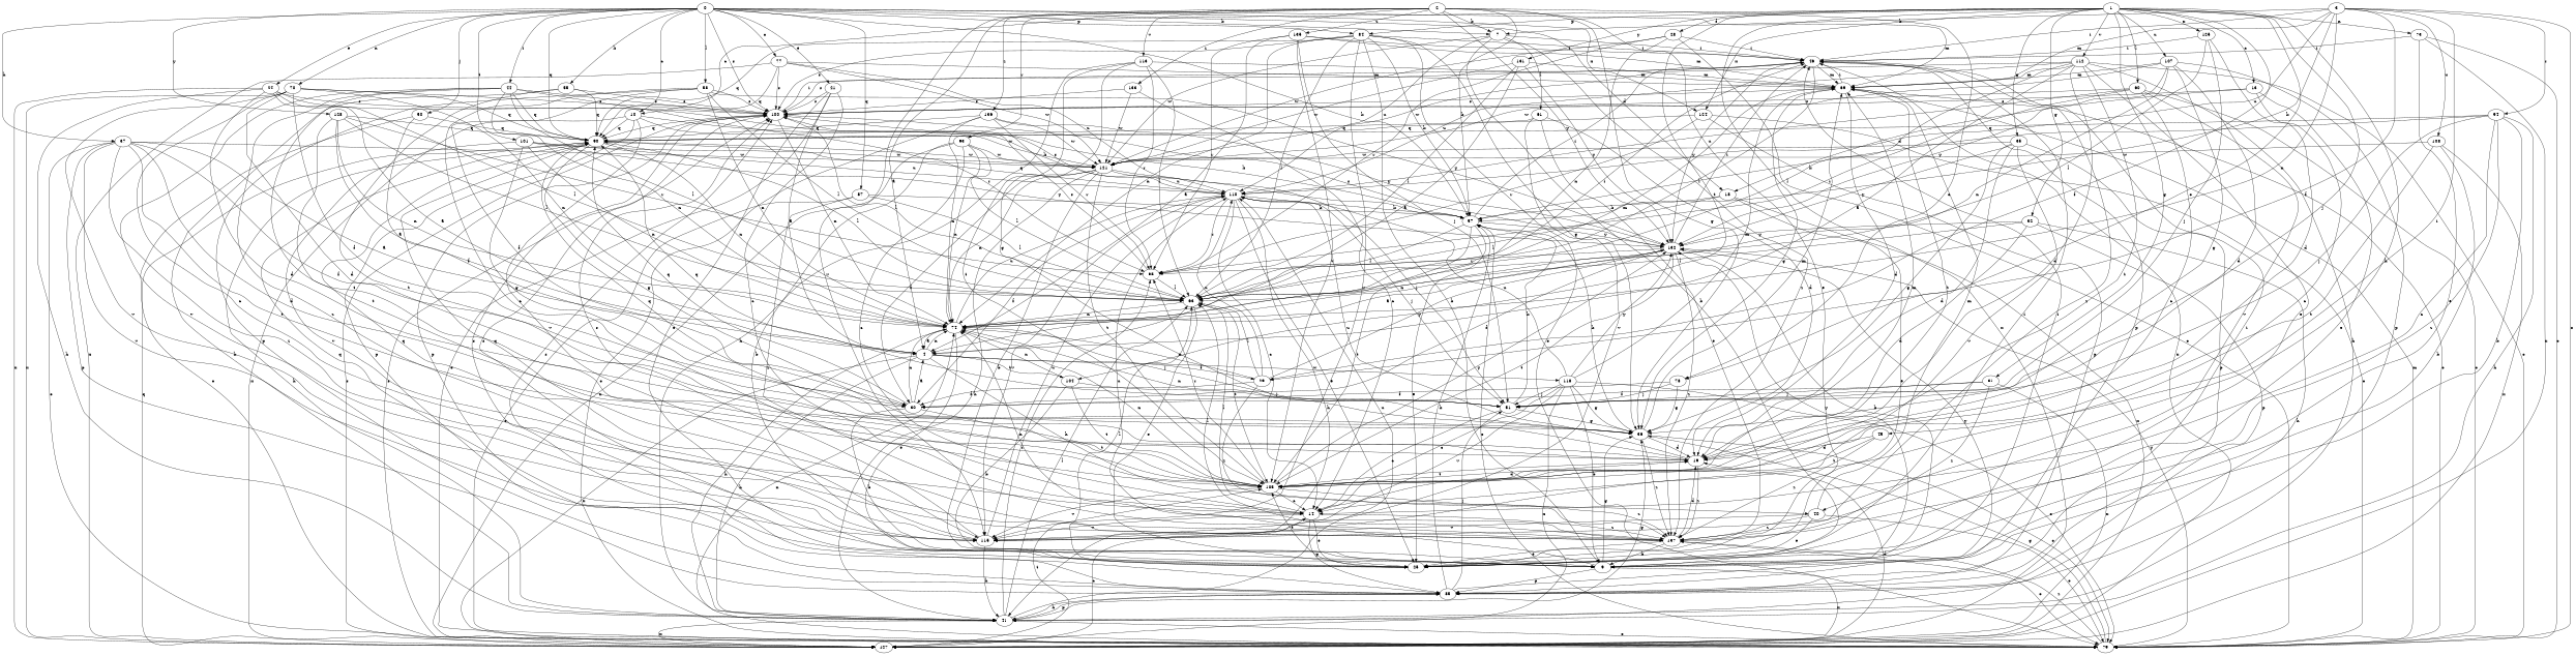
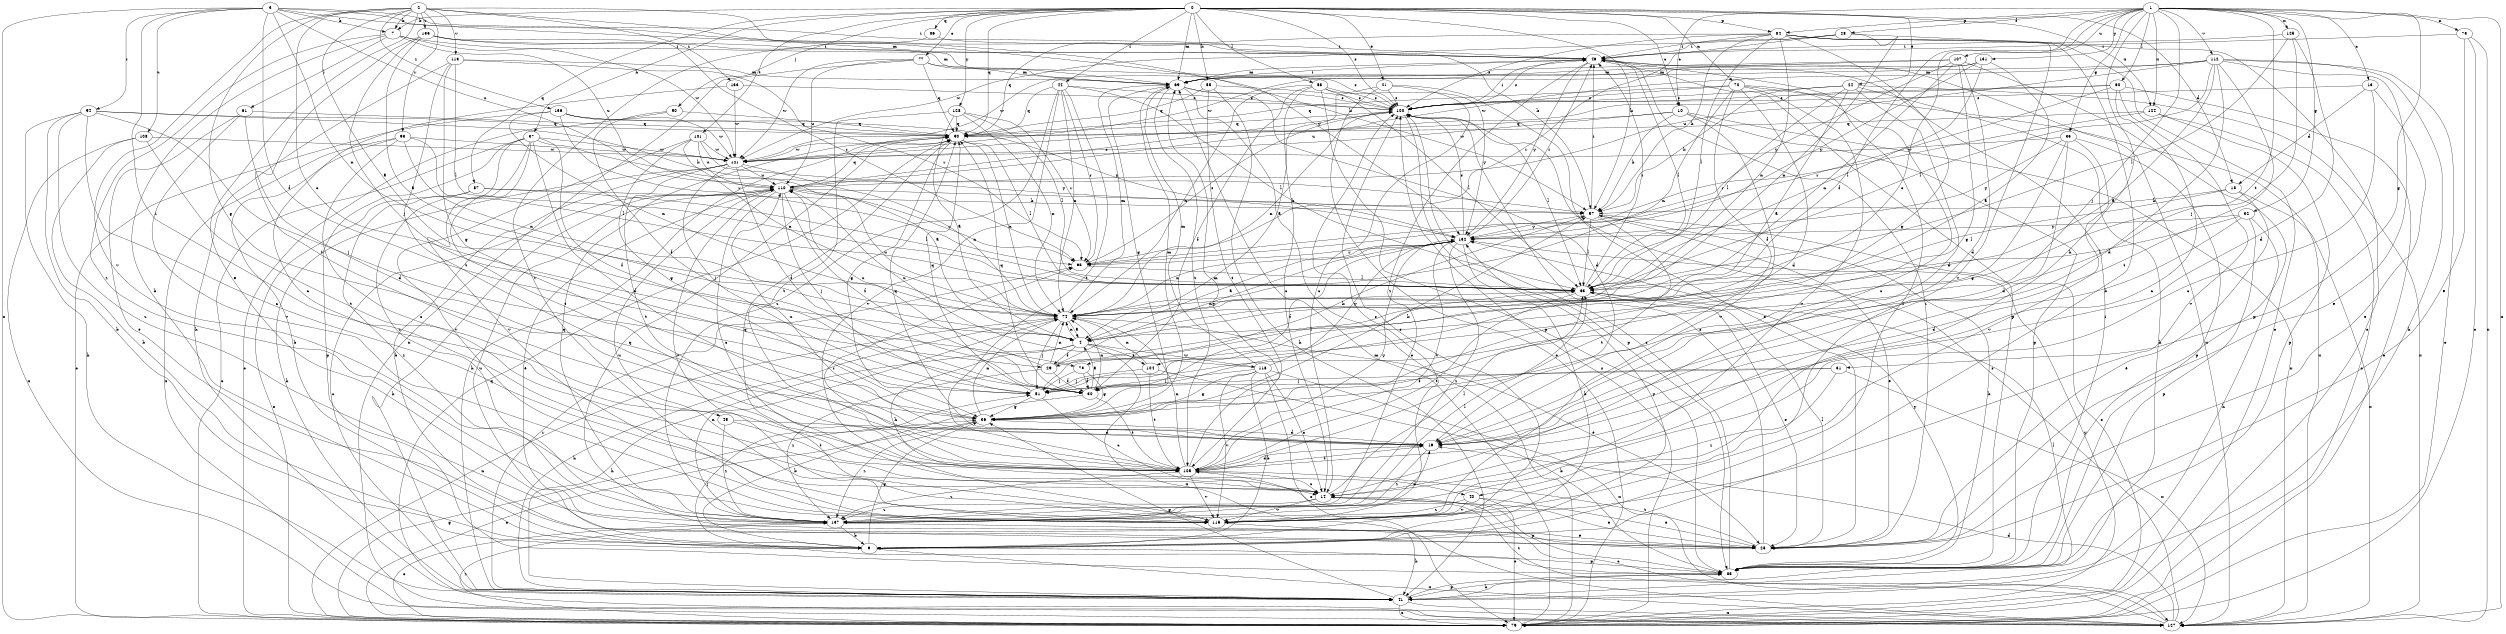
  strict digraph {
    fontname="DejaVu Serif"
    node [fontname="DejaVu Serif"]
    edge [fontname="DejaVu Serif"]
    0
    7
    10
    18
    21
    24
    37
    44
    50
    55
    57
    58
    69
    70
    77
    84
+   86
    87
    90
    100
    101
    124
    128
    46
    110
    9
    61
    121
    137
    127
    115
    85
    25
    63
    4
    79
    14
    41
    19
    105
    30
    74
    95
    132
    36
    1
    13
    28
    29
    31
    32
    35
    40
    51
    60
    73
    78
    104
    107
    112
    125
    131
    2
    93
    113
    133
    135
    136
    118
    3
    45
    94
    108
    0 -> 7 [label=b]
    0 -> 10 [label=c]
    0 -> 18 [label=d]
    0 -> 21 [label=e]
    0 -> 24 [label=e]
    0 -> 37 [label=h]
    0 -> 44 [label=i]
    0 -> 50 [label=j]
    0 -> 55 [label=k]
    0 -> 57 [label=k]
    0 -> 58 [label=l]
    0 -> 69 [label=m]
    0 -> 70 [label=n]
    0 -> 77 [label=o]
    0 -> 84 [label=p]
+   0 -> 86 [label=q]
    0 -> 87 [label=q]
    0 -> 90 [label=q]
    0 -> 100 [label=s]
    0 -> 101 [label=t]
    0 -> 124 [label=x]
    0 -> 128 [label=y]
    7 -> 46 [label=i]
    7 -> 110 [label=u]
    7 -> 9 [label=b]
    7 -> 61 [label=l]
    7 -> 121 [label=w]
    7 -> 137 [label=z]
    10 -> 57 [label=k]
    10 -> 90 [label=q]
    10 -> 121 [label=w]
    10 -> 127 [label=x]
    10 -> 115 [label=v]
    10 -> 85 [label=p]
    18 -> 57 [label=k]
    18 -> 127 [label=x]
    18 -> 25 [label=e]
    18 -> 63 [label=l]
    21 -> 100 [label=s]
    21 -> 25 [label=e]
    21 -> 4 [label=a]
    21 -> 79 [label=o]
    21 -> 14 [label=c]
    24 -> 57 [label=k]
    24 -> 100 [label=s]
    24 -> 127 [label=x]
    24 -> 63 [label=l]
    24 -> 4 [label=a]
    24 -> 41 [label=h]
    24 -> 19 [label=d]
    37 -> 121 [label=w]
    37 -> 137 [label=z]
    37 -> 115 [label=v]
    37 -> 85 [label=p]
    37 -> 4 [label=a]
    37 -> 79 [label=o]
    37 -> 19 [label=d]
    37 -> 105 [label=t]
    37 -> 30 [label=f]
    44 -> 90 [label=q]
    44 -> 100 [label=s]
    44 -> 137 [label=z]
    44 -> 115 [label=v]
    44 -> 63 [label=l]
    44 -> 105 [label=t]
    44 -> 74 [label=n]
    44 -> 95 [label=r]
    50 -> 90 [label=q]
    50 -> 79 [label=o]
    50 -> 30 [label=f]
    55 -> 90 [label=q]
    55 -> 100 [label=s]
    55 -> 41 [label=h]
    55 -> 105 [label=t]
    57 -> 46 [label=i]
    57 -> 25 [label=e]
    57 -> 63 [label=l]
    57 -> 79 [label=o]
    57 -> 105 [label=t]
    57 -> 132 [label=y]
    58 -> 100 [label=s]
    58 -> 85 [label=p]
    58 -> 63 [label=l]
    58 -> 14 [label=c]
    58 -> 30 [label=f]
    58 -> 74 [label=n]
    58 -> 132 [label=y]
    69 -> 100 [label=s]
    69 -> 46 [label=i]
    69 -> 79 [label=o]
    69 -> 19 [label=d]
    69 -> 105 [label=t]
    69 -> 36 [label=g]
    70 -> 90 [label=q]
    70 -> 100 [label=s]
    70 -> 127 [label=x]
    70 -> 115 [label=v]
    70 -> 14 [label=c]
    70 -> 19 [label=d]
    70 -> 30 [label=f]
    70 -> 74 [label=n]
    77 -> 69 [label=m]
    77 -> 90 [label=q]
    77 -> 100 [label=s]
    77 -> 110 [label=u]
    77 -> 121 [label=w]
    77 -> 127 [label=x]
    84 -> 57 [label=k]
    84 -> 90 [label=q]
    84 -> 100 [label=s]
    84 -> 46 [label=i]
    84 -> 9 [label=b]
    84 -> 115 [label=v]
    84 -> 63 [label=l]
    84 -> 79 [label=o]
    84 -> 74 [label=n]
    84 -> 36 [label=g]
+   86 -> 46 [label=i]
+   86 -> 115 [label=v]
    87 -> 57 [label=k]
    87 -> 137 [label=z]
    87 -> 63 [label=l]
    87 -> 79 [label=o]
    90 -> 121 [label=w]
    90 -> 63 [label=l]
    90 -> 41 [label=h]
    90 -> 74 [label=n]
    90 -> 36 [label=g]
    100 -> 90 [label=q]
    100 -> 46 [label=i]
    100 -> 85 [label=p]
    100 -> 63 [label=l]
    100 -> 74 [label=n]
    101 -> 110 [label=u]
    101 -> 121 [label=w]
    101 -> 115 [label=v]
    101 -> 74 [label=n]
    101 -> 132 [label=y]
    101 -> 36 [label=g]
    124 -> 90 [label=q]
    124 -> 85 [label=p]
    124 -> 79 [label=o]
    124 -> 95 [label=r]
    128 -> 90 [label=q]
    128 -> 63 [label=l]
    128 -> 4 [label=a]
    128 -> 105 [label=t]
    128 -> 74 [label=n]
    128 -> 95 [label=r]
    46 -> 69 [label=m]
    46 -> 100 [label=s]
    46 -> 137 [label=z]
    46 -> 127 [label=x]
    46 -> 85 [label=p]
    46 -> 63 [label=l]
    46 -> 132 [label=y]
    110 -> 57 [label=k]
    110 -> 90 [label=q]
    110 -> 100 [label=s]
    110 -> 115 [label=v]
    110 -> 25 [label=e]
    110 -> 14 [label=c]
    110 -> 41 [label=h]
    110 -> 30 [label=f]
    110 -> 95 [label=r]
    110 -> 51 [label=j]
    9 -> 100 [label=s]
    9 -> 46 [label=i]
    9 -> 110 [label=u]
    9 -> 127 [label=x]
    9 -> 85 [label=p]
    9 -> 132 [label=y]
    9 -> 36 [label=g]
    61 -> 90 [label=q]
    61 -> 115 [label=v]
    61 -> 25 [label=e]
    61 -> 19 [label=d]
    121 -> 110 [label=u]
    121 -> 9 [label=b]
    121 -> 41 [label=h]
    121 -> 105 [label=t]
    121 -> 30 [label=f]
    121 -> 74 [label=n]
    121 -> 51 [label=j]
    137 -> 90 [label=q]
    137 -> 9 [label=b]
    137 -> 25 [label=e]
    137 -> 63 [label=l]
    137 -> 79 [label=o]
    137 -> 19 [label=d]
    137 -> 74 [label=n]
    127 -> 90 [label=q]
    127 -> 100 [label=s]
    127 -> 14 [label=c]
    127 -> 19 [label=d]
    127 -> 105 [label=t]
    115 -> 90 [label=q]
    115 -> 100 [label=s]
    115 -> 110 [label=u]
    115 -> 41 [label=h]
    85 -> 57 [label=k]
    85 -> 100 [label=s]
    85 -> 46 [label=i]
    85 -> 41 [label=h]
    85 -> 132 [label=y]
    85 -> 51 [label=j]
    25 -> 90 [label=q]
    25 -> 100 [label=s]
    25 -> 46 [label=i]
    25 -> 63 [label=l]
    25 -> 105 [label=t]
    63 -> 46 [label=i]
    63 -> 25 [label=e]
    63 -> 105 [label=t]
    63 -> 74 [label=n]
    4 -> 127 [label=x]
    4 -> 41 [label=h]
    4 -> 74 [label=n]
    4 -> 29 [label=f]
    4 -> 40 [label=h]
    4 -> 104 [label=t]
    4 -> 118 [label=w]
    79 -> 69 [label=m]
    79 -> 100 [label=s]
    79 -> 137 [label=z]
    79 -> 74 [label=n]
    79 -> 132 [label=y]
    79 -> 36 [label=g]
    14 -> 137 [label=z]
    14 -> 115 [label=v]
    14 -> 85 [label=p]
    14 -> 25 [label=e]
    14 -> 63 [label=l]
    41 -> 110 [label=u]
    41 -> 127 [label=x]
    41 -> 85 [label=p]
    41 -> 63 [label=l]
    41 -> 79 [label=o]
    41 -> 95 [label=r]
    41 -> 36 [label=g]
    19 -> 90 [label=q]
    19 -> 110 [label=u]
    19 -> 137 [label=z]
    19 -> 105 [label=t]
    105 -> 69 [label=m]
    105 -> 137 [label=z]
    105 -> 115 [label=v]
    105 -> 14 [label=c]
    105 -> 19 [label=d]
    105 -> 74 [label=n]
    105 -> 95 [label=r]
    105 -> 132 [label=y]
    30 -> 90 [label=q]
    30 -> 9 [label=b]
    30 -> 4 [label=a]
    30 -> 105 [label=t]
    30 -> 74 [label=n]
    74 -> 69 [label=m]
    74 -> 110 [label=u]
    74 -> 25 [label=e]
    74 -> 4 [label=a]
    74 -> 41 [label=h]
    74 -> 51 [label=j]
    95 -> 100 [label=s]
    95 -> 63 [label=l]
    132 -> 100 [label=s]
    132 -> 46 [label=i]
    132 -> 9 [label=b]
    132 -> 137 [label=z]
    132 -> 4 [label=a]
    132 -> 105 [label=t]
    132 -> 30 [label=f]
    132 -> 74 [label=n]
    132 -> 95 [label=r]
    36 -> 57 [label=k]
    36 -> 69 [label=m]
    36 -> 137 [label=z]
    36 -> 79 [label=o]
    36 -> 19 [label=d]
    36 -> 74 [label=n]
    1 -> 10 [label=c]
    1 -> 84 [label=p]
    1 -> 124 [label=x]
    1 -> 127 [label=x]
    1 -> 13 [label=c]
    1 -> 28 [label=f]
    1 -> 29 [label=f]
    1 -> 31 [label=g]
    1 -> 32 [label=g]
    1 -> 35 [label=g]
    1 -> 40 [label=h]
    1 -> 51 [label=j]
    1 -> 60 [label=l]
    1 -> 73 [label=n]
    1 -> 78 [label=o]
    1 -> 104 [label=t]
    1 -> 107 [label=u]
    1 -> 112 [label=v]
    1 -> 125 [label=x]
    1 -> 131 [label=y]
    13 -> 18 [label=d]
    13 -> 100 [label=s]
    13 -> 25 [label=e]
    13 -> 14 [label=c]
    28 -> 46 [label=i]
    28 -> 121 [label=w]
    28 -> 79 [label=o]
    28 -> 74 [label=n]
    28 -> 95 [label=r]
    29 -> 110 [label=u]
    29 -> 137 [label=z]
    29 -> 63 [label=l]
    29 -> 30 [label=f]
    29 -> 74 [label=n]
    29 -> 132 [label=y]
    31 -> 137 [label=z]
    31 -> 127 [label=x]
    31 -> 30 [label=f]
    31 -> 51 [label=j]
    32 -> 85 [label=p]
    32 -> 63 [label=l]
    32 -> 41 [label=h]
    32 -> 19 [label=d]
    32 -> 132 [label=y]
    35 -> 121 [label=w]
    35 -> 115 [label=v]
    35 -> 85 [label=p]
    35 -> 19 [label=d]
    35 -> 132 [label=y]
    35 -> 36 [label=g]
-   40 -> 69 [label=m]
    40 -> 137 [label=z]
    40 -> 115 [label=v]
    40 -> 25 [label=e]
    40 -> 79 [label=o]
    51 -> 57 [label=k]
    51 -> 90 [label=q]
    51 -> 14 [label=c]
    51 -> 36 [label=g]
    60 -> 100 [label=s]
    60 -> 110 [label=u]
    60 -> 115 [label=v]
    60 -> 79 [label=o]
    60 -> 14 [label=c]
    60 -> 95 [label=r]
    73 -> 46 [label=i]
    73 -> 127 [label=x]
    73 -> 25 [label=e]
    73 -> 79 [label=o]
    78 -> 30 [label=f]
    78 -> 36 [label=g]
    78 -> 51 [label=j]
-   104 -> 9 [label=b]
+   104 -> 85 [label=b]
    104 -> 105 [label=t]
    104 -> 74 [label=n]
    104 -> 51 [label=j]
    107 -> 69 [label=m]
    107 -> 121 [label=w]
    107 -> 85 [label=p]
    107 -> 19 [label=d]
    107 -> 74 [label=n]
    107 -> 132 [label=y]
    107 -> 36 [label=g]
    112 -> 69 [label=m]
    112 -> 110 [label=u]
    112 -> 121 [label=w]
    112 -> 25 [label=e]
    112 -> 63 [label=l]
    112 -> 4 [label=a]
    112 -> 79 [label=o]
    112 -> 41 [label=h]
    112 -> 19 [label=d]
    112 -> 105 [label=t]
    125 -> 46 [label=i]
    125 -> 63 [label=l]
    125 -> 19 [label=d]
    125 -> 51 [label=j]
    131 -> 69 [label=m]
    131 -> 121 [label=w]
    131 -> 63 [label=l]
    131 -> 4 [label=a]
    131 -> 132 [label=y]
    2 -> 7 [label=b]
    2 -> 57 [label=k]
    2 -> 115 [label=v]
    2 -> 25 [label=e]
    2 -> 4 [label=a]
    2 -> 132 [label=y]
    2 -> 36 [label=g]
    2 -> 78 [label=o]
    2 -> 93 [label=r]
    2 -> 113 [label=v]
    2 -> 133 [label=z]
    2 -> 135 [label=z]
    2 -> 136 [label=z]
    93 -> 9 [label=b]
    93 -> 121 [label=w]
    93 -> 127 [label=x]
    93 -> 63 [label=l]
    93 -> 14 [label=c]
    93 -> 74 [label=n]
    113 -> 69 [label=m]
    113 -> 63 [label=l]
    113 -> 41 [label=h]
    113 -> 105 [label=t]
    113 -> 95 [label=r]
    113 -> 36 [label=g]
    133 -> 100 [label=s]
    133 -> 121 [label=w]
    133 -> 14 [label=c]
    135 -> 69 [label=m]
    135 -> 46 [label=i]
    135 -> 4 [label=a]
    135 -> 105 [label=t]
    135 -> 95 [label=r]
    135 -> 51 [label=j]
    136 -> 90 [label=q]
    136 -> 121 [label=w]
    136 -> 79 [label=o]
    136 -> 74 [label=n]
    136 -> 95 [label=r]
    136 -> 132 [label=y]
    118 -> 69 [label=m]
    118 -> 110 [label=u]
    118 -> 9 [label=b]
    118 -> 127 [label=x]
    118 -> 115 [label=v]
    118 -> 79 [label=o]
    118 -> 14 [label=c]
    118 -> 132 [label=y]
    118 -> 36 [label=g]
    118 -> 51 [label=j]
    3 -> 7 [label=b]
    3 -> 57 [label=k]
    3 -> 69 [label=m]
    3 -> 46 [label=i]
    3 -> 110 [label=u]
    3 -> 79 [label=o]
    3 -> 74 [label=n]
    3 -> 29 [label=f]
    3 -> 45 [label=i]
    3 -> 94 [label=r]
    3 -> 108 [label=u]
    45 -> 137 [label=z]
    45 -> 19 [label=d]
    45 -> 105 [label=t]
    94 -> 57 [label=k]
    94 -> 90 [label=q]
    94 -> 9 [label=b]
    94 -> 137 [label=z]
    94 -> 14 [label=c]
    94 -> 41 [label=h]
    94 -> 51 [label=j]
    108 -> 9 [label=b]
    108 -> 121 [label=w]
    108 -> 127 [label=x]
    108 -> 105 [label=t]
  }
